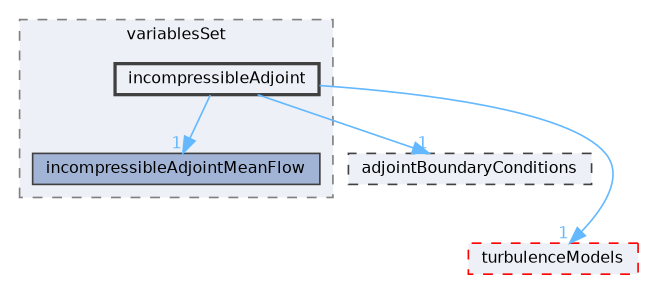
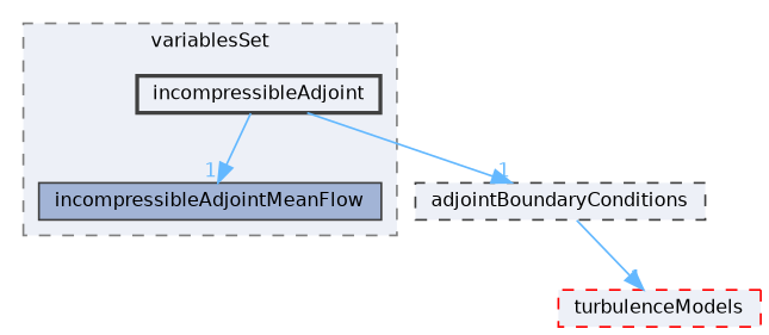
  digraph {
    compound=true
    node [color=grey25 fillcolor="#edf0f7" fontname=Helvetica fontsize=10 shape=box style="filled,dashed"]
    edge [color=steelblue1 fontcolor=steelblue1 fontname=Helvetica fontsize=10 headlabel=1 labeldistance=1.5 labelfontname=Helvetica labelfontsize=10]
    n1 [fillcolor="#a2b4d6" height=0.2 label=incompressibleAdjointMeanFlow style=filled width=0.4]
    n2 [height=0.2 label=incompressibleAdjoint style="filled,bold" width=0.4]
    n3 [height=0.2 label=adjointBoundaryConditions width=0.4]
    n4 [color=red height=0.2 label=turbulenceModels width=0.4]
    subgraph cluster_1 {
      bgcolor="#edf0f7"
      fontname=Helvetica
      fontsize=10
      label=variablesSet
      pencolor=grey50
      style="filled,dashed"
      n1
      n2
    }
    n2 -> n1
    n2 -> n3
-   n2 -> n4
+   n3 -> n4
  }
